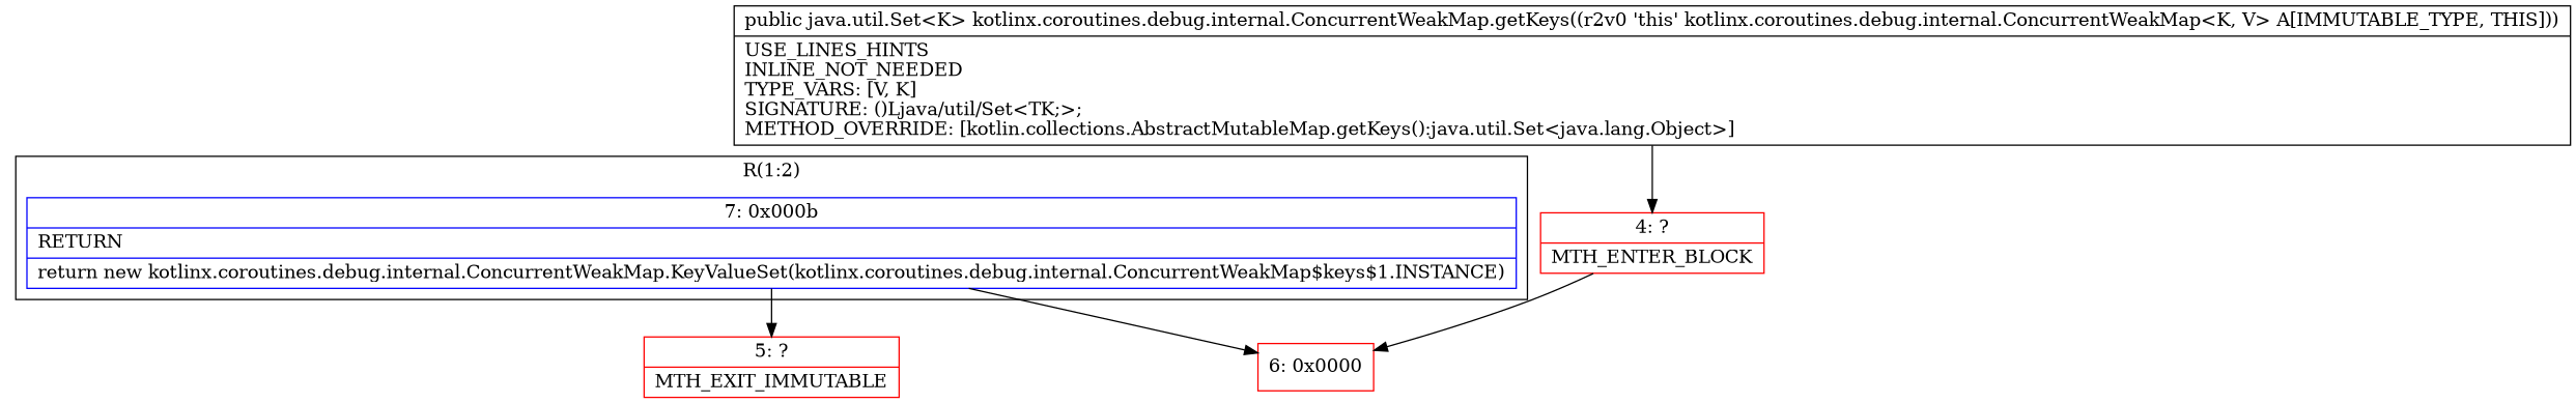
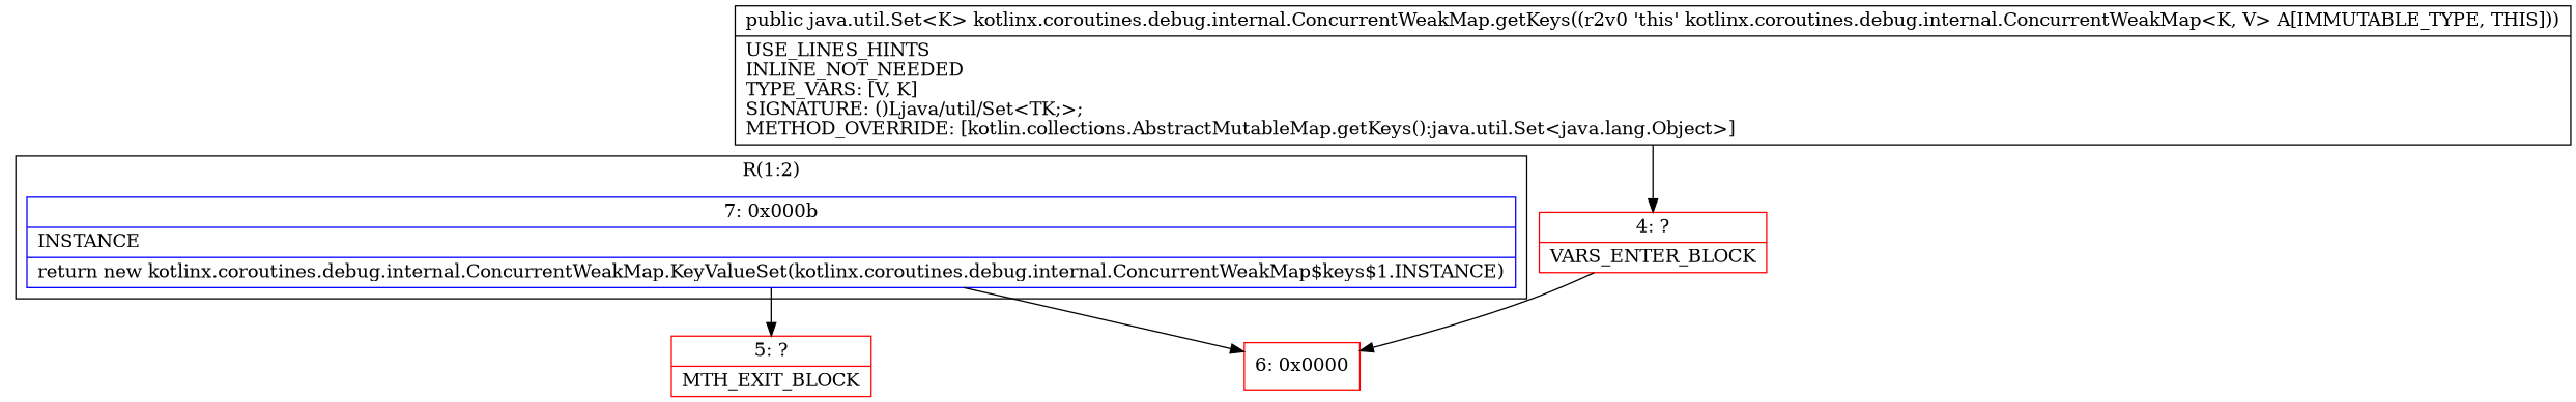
  digraph {
    node [color=red shape=record]
-   n1 [color=blue label="{7\:\ 0x000b|RETURN\l|return new kotlinx.coroutines.debug.internal.ConcurrentWeakMap.KeyValueSet(kotlinx.coroutines.debug.internal.ConcurrentWeakMap$keys$1.INSTANCE)\l}"]
-   n2 [label="{5\:\ ?|MTH_EXIT_IMMUTABLE\l}"]
+   n1 [color=blue label="{7\:\ 0x000b|INSTANCE\l|return new kotlinx.coroutines.debug.internal.ConcurrentWeakMap.KeyValueSet(kotlinx.coroutines.debug.internal.ConcurrentWeakMap$keys$1.INSTANCE)\l}"]
+   n2 [label="{5\:\ ?|MTH_EXIT_BLOCK\l}"]
    n3 [label="{6\:\ 0x0000}"]
-   n4 [label="{4\:\ ?|MTH_ENTER_BLOCK\l}"]
+   n4 [label="{4\:\ ?|VARS_ENTER_BLOCK\l}"]
    n5 [label="{public java.util.Set\<K\> kotlinx.coroutines.debug.internal.ConcurrentWeakMap.getKeys((r2v0 'this' kotlinx.coroutines.debug.internal.ConcurrentWeakMap\<K, V\> A[IMMUTABLE_TYPE, THIS]))  | USE_LINES_HINTS\lINLINE_NOT_NEEDED\lTYPE_VARS: [V, K]\lSIGNATURE: ()Ljava\/util\/Set\<TK;\>;\lMETHOD_OVERRIDE: [kotlin.collections.AbstractMutableMap.getKeys():java.util.Set\<java.lang.Object\>]\l}" color=""]
    subgraph cluster_1 {
      label="R(1:2)"
      n1
    }
    n1 -> n2
    n1 -> n3
    n4 -> n3
    n5 -> n4
  }
